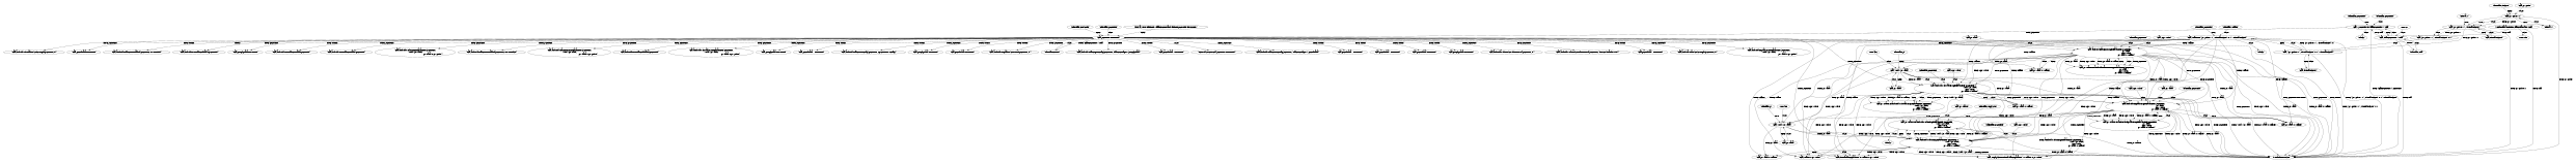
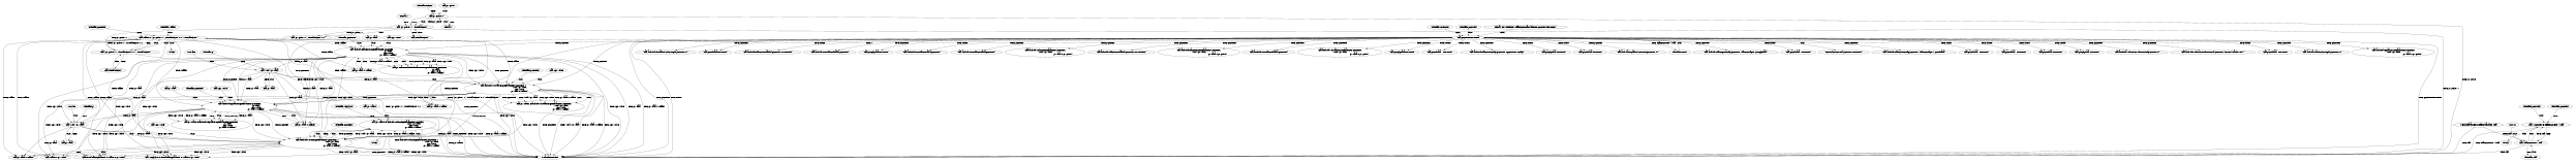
  digraph {
    n1 [label="(Call,p->status = android::Volume_getParameter(pContext,\n                                                          (void *)p->data,\n                                                          &p->vsize,\n                                                          p->data + voffset))"]
    n2 [label="(Call,android::Volume_getParameter(pContext,\n                                                          (void *)p->data,\n                                                          &p->vsize,\n                                                          p->data + voffset))"]
    n3 [label="(Block,)"]
    n4 [label="(MethodReturn,int)"]
    n5 [label="(Call,p->data + voffset)"]
    n6 [label="(Call,voffset + p->vsize)"]
    n7 [label="(Call,sizeof(effect_param_t) + voffset + p->vsize)"]
    n8 [label="(Call,*replySize = sizeof(effect_param_t) + voffset + p->vsize)"]
    n9 [label="(Call,android::Equalizer_getParameter(pContext,\n                                                             p->data,\n                                                             &p->vsize,\n                                                             p->data + voffset))"]
    n10 [label="(Call,(void *)p->data)"]
    n11 [label="(Call,p->status = android::Equalizer_getParameter(pContext,\n                                                             p->data,\n                                                             &p->vsize,\n                                                             p->data + voffset))"]
    n12 [label="(Call,p->data + voffset)"]
    n13 [label="(Call,p->data)"]
    n14 [label="(Call,android::BassBoost_getParameter(pContext,\n                                                             p->data,\n                                                             &p->vsize,\n                                                             p->data + voffset))"]
    n15 [label="(Call,android::Virtualizer_getParameter(pContext,\n                                                               (void *)p->data,\n                                                               &p->vsize,\n                                                               p->data + voffset))"]
    n16 [label="(Call,(void *)p->data)"]
    n17 [label="(Call,p->status = android::BassBoost_getParameter(pContext,\n                                                             p->data,\n                                                             &p->vsize,\n                                                             p->data + voffset))"]
    n18 [label="(Call,p->data + voffset)"]
    n19 [label="(Call,p->data + voffset)"]
    n20 [label="(Call,p->status = android::Virtualizer_getParameter(pContext,\n                                                               (void *)p->data,\n                                                               &p->vsize,\n                                                               p->data + voffset))"]
    n21 [label="(Call,p->data)"]
    n22 [label="(Call,pContext == NULL)"]
    n23 [label="(Call,android::VirtualizerSetStrength(pContext, 0))"]
    n24 [label="(Call,pCmdData == NULL)"]
    n25 [label="(Call,android::Effect_setEnabled(pContext, LVM_TRUE))"]
    n26 [label="(Call,android::LvmEffect_disable(pContext))"]
    n27 [label="(Call,pReplyData == NULL)"]
    n28 [label="(Call,android::LvmEffect_enable(pContext))"]
    n29 [label="(Call,android::LvmEffect_enable(pContext))"]
    n30 [label="(Call,android::Volume_setParameter(pContext,\n (void *)p->data,\n                                                                 p->data + p->psize))"]
    n31 [label="(Call,android::Effect_setEnabled(pContext, LVM_FALSE))"]
    n32 [label="(Call,android::BassBoost_setParameter(pContext,\n (void *)p->data,\n                                                                    p->data + p->psize))"]
    n33 [label="(Call,android::LvmEffect_disable(pContext))"]
    n34 [label="(Call,android::Virtualizer_setParameter(pContext,\n (void *)p->data,\n                                                                       p->data + p->psize))"]
    n35 [label="(Call,pReplyData == NULL)"]
    n36 [label="(Call,pCmdData    == NULL)"]
    n37 [label="(Call,android::Effect_setConfig(pContext, &pContext->config))"]
    n38 [label="(Call,pReplyData == NULL)"]
    n39 [label="(Call,pCmdData == NULL)"]
    n40 [label="(Call,android::EqualizerSetPreset(pContext, 0))"]
    n41 [label="(Identifier,NULL)"]
    n42 [label="(Call,android::Effect_getConfig(pContext, (effect_config_t *)pReplyData))"]
    n43 [label="(Call,pCmdData   == NULL)"]
    n44 [label="(ControlStructure,if (pContext == NULL))"]
    n45 [label="(Call,android::Effect_setConfig(pContext, (effect_config_t *) pCmdData))"]
    n46 [label="(Call,pCmdData   == NULL)"]
    n47 [label="(Call,pCmdData   == NULL)"]
    n48 [label="(Call,pCmdData == NULL)"]
    n49 [label="(Call,pReplyData == NULL)"]
    n50 [label="(Call,android::VolumeSetVolumeLevel(pContext, 0))"]
    n51 [label="(Call,android::VolumeSetVolumeLevel(pContext, (int16_t)(maxdB*100)))"]
    n52 [label="(Call,pCmdData   == NULL)"]
    n53 [label="(Call,android::BassSetStrength(pContext, 0))"]
    n54 [label="(Call,android::Equalizer_setParameter(pContext,\n (void *)p->data,\n                                                                     p->data + p->psize))"]
    n55 [label="(Call,* pContext = (EffectContext *) self)"]
    n56 [label="(Call,(EffectContext *) self)"]
    n57 [label="(Block,)"]
    n58 [label="(Identifier,self)"]
    n59 [label="(MethodParameterIn,effect_handle_t  self)"]
-   1000109
    n61 [label="(Call,voffset = ((p->psize - 1) / sizeof(int32_t) + 1) * sizeof(int32_t))"]
    n62 [label="(Call,((p->psize - 1) / sizeof(int32_t) + 1) * sizeof(int32_t))"]
    n63 [label="(Block,)"]
    n64 [label="(Call,sizeof(int32_t))"]
    n65 [label="(Call,(p->psize - 1) / sizeof(int32_t))"]
    n66 [label="(Call,(p->psize - 1) / sizeof(int32_t) + 1)"]
    n67 [label="(Call,sizeof(int32_t))"]
    n68 [label="(Call,p->psize - 1)"]
    n69 [label="(Literal,1)"]
    n70 [label="(Identifier,pContext)"]
    n71 [label="(Call,p->data)"]
    n72 [label="(Identifier,p)"]
    n73 [label="(Call,p->data)"]
    n74 [label="(Identifier,pContext)"]
    n75 [label="(Identifier,pContext)"]
    n76 [label="(Identifier,replySize)"]
    n77 [label="(Identifier,pContext)"]
    n78 [label="(Call,&p->vsize)"]
    n79 [label="(Identifier,pContext)"]
    n80 [label="(Identifier,voffset)"]
    n81 [label="(Call,p->status)"]
    n82 [label="(Call,&p->vsize)"]
    n83 [label="(Identifier,pContext)"]
    n84 [label="(Identifier,int32_t)"]
    n85 [label="(Identifier,pContext)"]
    n86 [label="(Literal,1)"]
    n87 [label="(Literal,\"\tLVM_ERROR : Effect_command ERROR pContext == NULL\")"]
    n88 [label="(Call,p->psize)"]
    n89 [label="(Call,&p->vsize)"]
    n90 [label="(Identifier,cmdCode)"]
    n91 [label="(Identifier,pContext)"]
    n92 [label="(Call,&p->vsize)"]
    n93 [label="(Identifier,p)"]
    1000121
    1000436
    1000488
    n1 -> n2 [label="CFG: "]
    n1 -> n3 [label="AST: "]
    n1 -> n4 [label="DDG: android::Volume_getParameter(pContext,\n                                                          (void *)p->data,\n                                                          &p->vsize,\n                                                          p->data + voffset)"]
    n1 -> n4 [label="DDG: p->status"]
    n2 -> n1 [label="AST: "]
    n2 -> n1 [label="DDG: pContext"]
    n2 -> n1 [label="DDG: (void *)p->data"]
    n2 -> n1 [label="DDG: &p->vsize"]
    n2 -> n1 [label="DDG: p->data + voffset"]
    n2 -> n4 [label="DDG: pContext"]
    n2 -> n4 [label="DDG: p->data + voffset"]
    n2 -> n4 [label="DDG: &p->vsize"]
    n2 -> n4 [label="DDG: (void *)p->data"]
    n2 -> n5 [label="CFG: "]
    n2 -> n6 [label="DDG: &p->vsize"]
    n2 -> n7 [label="DDG: &p->vsize"]
    n2 -> n8 [label="DDG: &p->vsize"]
    n5 -> n2 [label="AST: "]
    n9 -> n2 [label="DDG: pContext"]
    n9 -> n2 [label="DDG: &p->vsize"]
    n9 -> n4 [label="DDG: pContext"]
    n9 -> n4 [label="DDG: &p->vsize"]
    n9 -> n4 [label="DDG: p->data + voffset"]
    n9 -> n4 [label="DDG: p->data"]
    n9 -> n6 [label="DDG: &p->vsize"]
    n9 -> n7 [label="DDG: &p->vsize"]
    n9 -> n8 [label="DDG: &p->vsize"]
    n9 -> n10 [label="DDG: p->data"]
    n9 -> n11 [label="AST: "]
    n9 -> n11 [label="DDG: pContext"]
    n9 -> n11 [label="DDG: p->data"]
    n9 -> n11 [label="DDG: &p->vsize"]
    n9 -> n11 [label="DDG: p->data + voffset"]
    n9 -> n12 [label="CFG: "]
    n10 -> n2 [label="AST: "]
    n10 -> n2 [label="DDG: p->data"]
    n10 -> n5 [label="DDG: p->data"]
    n10 -> n13 [label="CFG: "]
    n11 -> n9 [label="CFG: "]
    n12 -> n9 [label="AST: "]
    n13 -> n10 [label="AST: "]
    n14 -> n2 [label="DDG: pContext"]
    n14 -> n2 [label="DDG: &p->vsize"]
    n14 -> n4 [label="DDG: pContext"]
    n14 -> n4 [label="DDG: &p->vsize"]
    n14 -> n4 [label="DDG: p->data"]
    n14 -> n4 [label="DDG: p->data + voffset"]
    n14 -> n6 [label="DDG: &p->vsize"]
    n14 -> n7 [label="DDG: &p->vsize"]
    n14 -> n8 [label="DDG: &p->vsize"]
    n14 -> n9 [label="DDG: pContext"]
    n14 -> n9 [label="DDG: p->data"]
    n14 -> n9 [label="DDG: &p->vsize"]
    n14 -> n10 [label="DDG: p->data"]
    n14 -> n12 [label="DDG: p->data"]
    n14 -> n15 [label="DDG: pContext"]
    n14 -> n15 [label="DDG: &p->vsize"]
    n14 -> n16 [label="DDG: p->data"]
    n14 -> n17 [label="AST: "]
    n14 -> n17 [label="DDG: pContext"]
    n14 -> n17 [label="DDG: p->data"]
    n14 -> n17 [label="DDG: &p->vsize"]
    n14 -> n17 [label="DDG: p->data + voffset"]
    n14 -> n18 [label="CFG: "]
    n15 -> n2 [label="DDG: pContext"]
    n15 -> n2 [label="DDG: &p->vsize"]
    n15 -> n4 [label="DDG: &p->vsize"]
    n15 -> n4 [label="DDG: pContext"]
    n15 -> n4 [label="DDG: (void *)p->data"]
    n15 -> n4 [label="DDG: p->data + voffset"]
    n15 -> n6 [label="DDG: &p->vsize"]
    n15 -> n7 [label="DDG: &p->vsize"]
    n15 -> n8 [label="DDG: &p->vsize"]
    n15 -> n9 [label="DDG: pContext"]
    n15 -> n9 [label="DDG: &p->vsize"]
    n15 -> n19 [label="CFG: "]
    n15 -> n20 [label="AST: "]
    n15 -> n20 [label="DDG: pContext"]
    n15 -> n20 [label="DDG: (void *)p->data"]
    n15 -> n20 [label="DDG: &p->vsize"]
    n15 -> n20 [label="DDG: p->data + voffset"]
    n16 -> n9 [label="DDG: p->data"]
    n16 -> n10 [label="DDG: p->data"]
    n16 -> n12 [label="DDG: p->data"]
    n16 -> n15 [label="AST: "]
    n16 -> n15 [label="DDG: p->data"]
    n16 -> n19 [label="DDG: p->data"]
    n16 -> n21 [label="CFG: "]
    n17 -> n14 [label="CFG: "]
    n18 -> n14 [label="AST: "]
    n19 -> n15 [label="AST: "]
    n20 -> n15 [label="CFG: "]
    n21 -> n16 [label="AST: "]
    n22 -> n2 [label="DDG: pContext"]
    n22 -> n4 [label="DDG: NULL"]
    n22 -> n4 [label="DDG: pContext == NULL"]
    n22 -> n4 [label="DDG: pContext"]
    n22 -> n9 [label="DDG: pContext"]
    n22 -> n14 [label="DDG: pContext"]
    n22 -> n15 [label="DDG: pContext"]
    n22 -> n23 [label="DDG: pContext"]
    n22 -> n24 [label="DDG: NULL"]
    n22 -> n25 [label="DDG: 1"]
    n22 -> n26 [label="DDG: pContext"]
    n22 -> n27 [label="DDG: NULL"]
    n22 -> n28 [label="DDG: pContext"]
    n22 -> n29 [label="DDG: pContext"]
    n22 -> n30 [label="DDG: pContext"]
    n22 -> n31 [label="DDG: pContext"]
    n22 -> n32 [label="DDG: pContext"]
    n22 -> n33 [label="DDG: pContext"]
    n22 -> n34 [label="DDG: pContext"]
    n22 -> n35 [label="DDG: NULL"]
    n22 -> n36 [label="DDG: NULL"]
    n22 -> n37 [label="DDG: pContext"]
    n22 -> n38 [label="DDG: NULL"]
    n22 -> n39 [label="DDG: NULL"]
    n22 -> n40 [label="DDG: pContext"]
    n22 -> n41 [label="DDG: (EffectContext *) self"]
    n22 -> n42 [label="DDG: pContext"]
    n22 -> n43 [label="DDG: NULL"]
    n22 -> n44 [label="AST: "]
    n22 -> n45 [label="DDG: pContext"]
    n22 -> n46 [label="DDG: NULL"]
    n22 -> n47 [label="DDG: NULL"]
    n22 -> n48 [label="DDG: NULL"]
    n22 -> n49 [label="DDG: NULL"]
    n22 -> n50 [label="DDG: pContext"]
    n22 -> n51 [label="DDG: pContext"]
    n22 -> n52 [label="DDG: NULL"]
    n22 -> n53 [label="DDG: pContext"]
    n22 -> n54 [label="DDG: pContext"]
    n41 -> n22 [label="AST: "]
-   n55 -> n4 [label="DDG: (EffectContext *) pContext"]
-   n55 -> n22 [label="DDG: pContext"]
+   n55 -> n4 [label="DDG: (EffectContext *) self"]
    n55 -> n56 [label="CFG: "]
    n55 -> n57 [label="AST: "]
    n56 -> n4 [label="DDG: self"]
    n56 -> n55 [label="AST: "]
    n56 -> n55 [label="DDG: self"]
-   n56 -> n58 [label="NULL: "]
+   n56 -> n58 [label="CFG: "]
    n58 -> n56 [label="AST: "]
    n59 -> n4 [label="DDG: self"]
    n59 -> n56 [label="DDG: self"]
-   n59 -> 1000109 [label="AST: "]
    n61 -> n2 [label="DDG: voffset"]
    n61 -> n4 [label="DDG: ((p->psize - 1) / sizeof(int32_t) + 1) * sizeof(int32_t)"]
    n61 -> n5 [label="DDG: voffset"]
    n61 -> n6 [label="DDG: voffset"]
    n61 -> n7 [label="DDG: voffset"]
    n61 -> n8 [label="DDG: voffset"]
    n61 -> n9 [label="DDG: voffset"]
    n61 -> n12 [label="DDG: voffset"]
    n61 -> n14 [label="DDG: voffset"]
    n61 -> n15 [label="DDG: voffset"]
    n61 -> n18 [label="DDG: voffset"]
    n61 -> n19 [label="DDG: voffset"]
    n61 -> n62 [label="CFG: "]
    n61 -> n63 [label="AST: "]
    n62 -> n4 [label="DDG: (p->psize - 1) / sizeof(int32_t) + 1"]
    n62 -> n61 [label="AST: "]
    n62 -> n61 [label="DDG: (p->psize - 1) / sizeof(int32_t) + 1"]
    n62 -> n64 [label="CFG: "]
    n64 -> n62 [label="AST: "]
    n65 -> n4 [label="DDG: p->psize - 1"]
    n65 -> n62 [label="DDG: p->psize - 1"]
    n65 -> n66 [label="AST: "]
    n65 -> n66 [label="DDG: p->psize - 1"]
    n65 -> n67 [label="CFG: "]
    n66 -> n62 [label="AST: "]
    n67 -> n65 [label="AST: "]
    n68 -> n4 [label="DDG: p->psize"]
    n68 -> n65 [label="AST: "]
    n68 -> n65 [label="DDG: p->psize"]
    n68 -> n65 [label="DDG: 1"]
    n68 -> n69 [label="CFG: "]
    n69 -> n68 [label="AST: "]
    n70 -> n2 [label="AST: "]
    n71 -> n9 [label="AST: "]
    n72 -> n10 [label="CFG: "]
    n73 -> n14 [label="AST: "]
    n74 -> n9 [label="AST: "]
    n75 -> n22 [label="AST: "]
    n76 -> n1 [label="CFG: "]
    n77 -> n55 [label="AST: "]
    n78 -> n2 [label="AST: "]
    n79 -> n61 [label="CFG: "]
    n80 -> n61 [label="AST: "]
    n81 -> n1 [label="AST: "]
    n82 -> n9 [label="AST: "]
    n83 -> n14 [label="AST: "]
    n84 -> n68 [label="CFG: "]
    n85 -> n55 [label="CFG: "]
    n86 -> n65 [label="CFG: "]
    n87 -> n22 [label="CFG: "]
    n88 -> n68 [label="AST: "]
    n89 -> n14 [label="AST: "]
    n90 -> n22 [label="CFG: "]
    n91 -> n15 [label="AST: "]
    n92 -> n15 [label="AST: "]
    n93 -> n16 [label="CFG: "]
    1000121 -> n56 [label="AST: "]
    1000436 -> n16 [label="AST: "]
    1000488 -> n10 [label="AST: "]
  }
